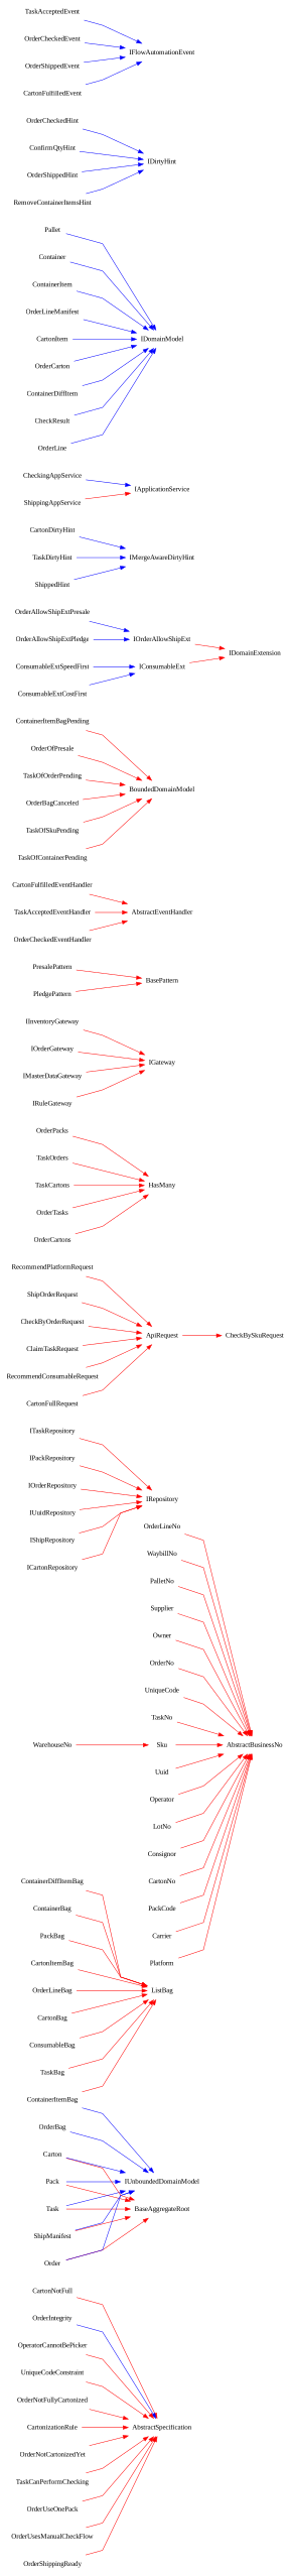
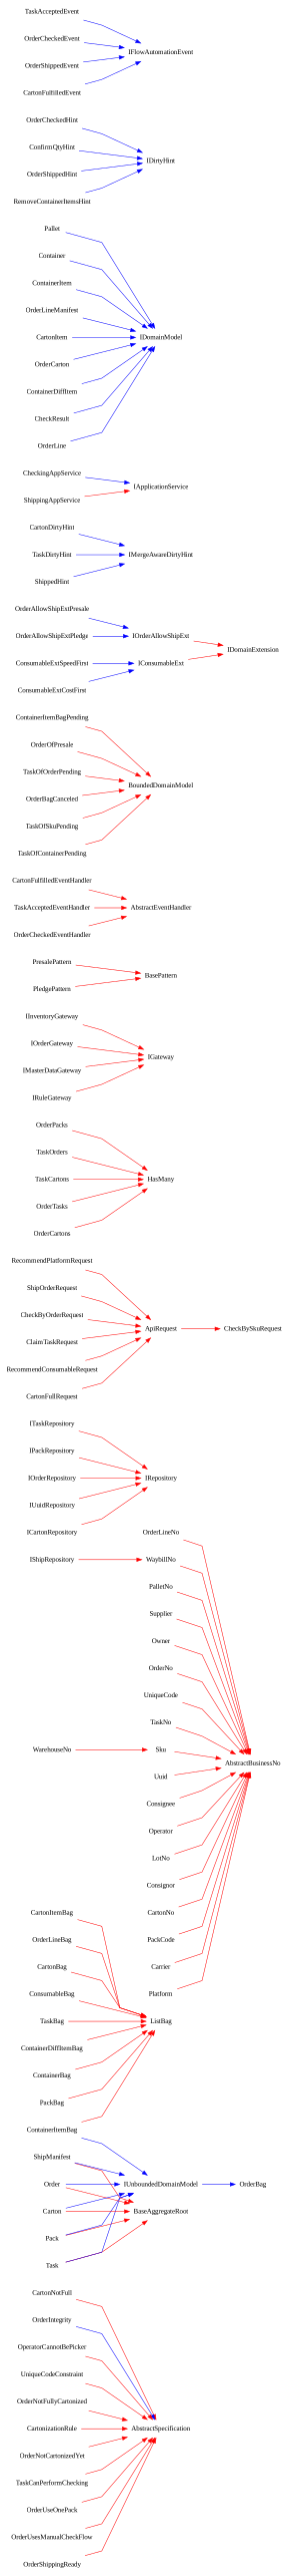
  digraph {
    fontname="Liberation Serif"
    rankdir=LR
    splines=polyline
    node [fontname="Liberation Serif" shape=none]
    edge [color=red fontname="Liberation Serif"]
    CartonNotFull
    AbstractSpecification
    CartonBag
    ListBag
    OrderIntegrity
    OrderLineNo
    AbstractBusinessNo
    WaybillNo
    PalletNo
    ITaskRepository
    IRepository
    OperatorCannotBePicker
    Supplier
    Owner
    RecommendPlatformRequest
    ApiRequest
    CheckBySkuRequest
    OrderPacks
    HasMany
    ConsumableBag
    IInventoryGateway
    IGateway
    TaskBag
    ContainerDiffItemBag
    OrderNo
    IPackRepository
    ContainerBag
    PresalePattern
    BasePattern
    UniqueCodeConstraint
    CartonFulfilledEventHandler
    AbstractEventHandler
    ContainerItemBagPending
    BoundedDomainModel
    PackBag
    UniqueCode
    ShipOrderRequest
    TaskAcceptedEventHandler
    OrderOfPresale
    TaskNo
    OrderNotFullyCartonized
    TaskOrders
    Sku
    CartonItemBag
    Pack
    BaseAggregateRoot
    IUnboundedDomainModel
    Uuid
    CartonizationRule
    TaskOfOrderPending
    WarehouseNo
    IOrderRepository
    IOrderGateway
    Task
    OrderNotCartonizedYet
    TaskCartons
    OrderBagCanceled
    IUuidRepository
    OrderCheckedEventHandler
+   Consignee
    Operator
    CheckByOrderRequest
    OrderLineBag
    LotNo
    ClaimTaskRequest
    IConsumableExt
    IDomainExtension
    IMasterDataGateway
    IRuleGateway
    IOrderAllowShipExt
    RecommendConsumableRequest
    OrderTasks
    PledgePattern
    CartonFullRequest
    Consignor
    ShipManifest
    TaskCanPerformChecking
    TaskOfSkuPending
    Order
    OrderUseOnePack
    CartonNo
    OrderUsesManualCheckFlow
    TaskOfContainerPending
    PackCode
    Carton
    Carrier
    ContainerItemBag
    OrderShippingReady
    IShipRepository
    OrderCartons
    ICartonRepository
    Platform
    CartonDirtyHint
    IMergeAwareDirtyHint
    CheckingAppService
    IApplicationService
    Pallet
    IDomainModel
    ConsumableExtSpeedFirst
    OrderCheckedHint
    IDirtyHint
    ConfirmQtyHint
    Container
    ContainerItem
    OrderShippedHint
    RemoveContainerItemsHint
    OrderLineManifest
    CartonItem
    TaskAcceptedEvent
    IFlowAutomationEvent
    OrderCarton
    OrderBag
    TaskDirtyHint
    OrderCheckedEvent
    OrderAllowShipExtPresale
    ContainerDiffItem
    OrderShippedEvent
    ShippedHint
    OrderAllowShipExtPledge
    ShippingAppService
    CheckResult
    OrderLine
    CartonFulfilledEvent
    ConsumableExtCostFirst
    CartonNotFull -> AbstractSpecification
    CartonBag -> ListBag
    OrderIntegrity -> AbstractSpecification [color=blue]
    OrderLineNo -> AbstractBusinessNo
    WaybillNo -> AbstractBusinessNo
    PalletNo -> AbstractBusinessNo
    ITaskRepository -> IRepository
    OperatorCannotBePicker -> AbstractSpecification
    Supplier -> AbstractBusinessNo
    Owner -> AbstractBusinessNo
    RecommendPlatformRequest -> ApiRequest
    ApiRequest -> CheckBySkuRequest
    OrderPacks -> HasMany
    ConsumableBag -> ListBag
    IInventoryGateway -> IGateway
    TaskBag -> ListBag
    ContainerDiffItemBag -> ListBag
    OrderNo -> AbstractBusinessNo
    IPackRepository -> IRepository
    ContainerBag -> ListBag
    PresalePattern -> BasePattern
    UniqueCodeConstraint -> AbstractSpecification
    CartonFulfilledEventHandler -> AbstractEventHandler
    ContainerItemBagPending -> BoundedDomainModel
    PackBag -> ListBag
    UniqueCode -> AbstractBusinessNo
    ShipOrderRequest -> ApiRequest
    TaskAcceptedEventHandler -> AbstractEventHandler
    OrderOfPresale -> BoundedDomainModel
    TaskNo -> AbstractBusinessNo
    OrderNotFullyCartonized -> AbstractSpecification
    TaskOrders -> HasMany
    Sku -> AbstractBusinessNo
    CartonItemBag -> ListBag
    Pack -> BaseAggregateRoot
    Pack -> IUnboundedDomainModel [color=blue]
    Uuid -> AbstractBusinessNo
    CartonizationRule -> AbstractSpecification
    TaskOfOrderPending -> BoundedDomainModel
    WarehouseNo -> Sku
    IOrderRepository -> IRepository
    IOrderGateway -> IGateway
    Task -> BaseAggregateRoot
    Task -> IUnboundedDomainModel [color=blue]
    OrderNotCartonizedYet -> AbstractSpecification
    TaskCartons -> HasMany
    OrderBagCanceled -> BoundedDomainModel
    IUuidRepository -> IRepository
    OrderCheckedEventHandler -> AbstractEventHandler
+   Consignee -> AbstractBusinessNo
    Operator -> AbstractBusinessNo
    CheckByOrderRequest -> ApiRequest
    OrderLineBag -> ListBag
    LotNo -> AbstractBusinessNo
    ClaimTaskRequest -> ApiRequest
    IConsumableExt -> IDomainExtension
    IMasterDataGateway -> IGateway
    IRuleGateway -> IGateway
    IOrderAllowShipExt -> IDomainExtension
    RecommendConsumableRequest -> ApiRequest
    OrderTasks -> HasMany
    PledgePattern -> BasePattern
    CartonFullRequest -> ApiRequest
    Consignor -> AbstractBusinessNo
    ShipManifest -> BaseAggregateRoot
    ShipManifest -> IUnboundedDomainModel [color=blue]
    TaskCanPerformChecking -> AbstractSpecification
    TaskOfSkuPending -> BoundedDomainModel
    Order -> BaseAggregateRoot
    Order -> IUnboundedDomainModel [color=blue]
    OrderUseOnePack -> AbstractSpecification
    CartonNo -> AbstractBusinessNo
    OrderUsesManualCheckFlow -> AbstractSpecification
    TaskOfContainerPending -> BoundedDomainModel
    PackCode -> AbstractBusinessNo
    Carton -> BaseAggregateRoot
    Carton -> IUnboundedDomainModel [color=blue]
    Carrier -> AbstractBusinessNo
    ContainerItemBag -> ListBag
    ContainerItemBag -> IUnboundedDomainModel [color=blue]
    OrderShippingReady -> AbstractSpecification
-   IShipRepository -> IRepository
+   IShipRepository -> WaybillNo
    OrderCartons -> HasMany
    ICartonRepository -> IRepository
    Platform -> AbstractBusinessNo
    CartonDirtyHint -> IMergeAwareDirtyHint [color=blue]
    CheckingAppService -> IApplicationService [color=blue]
    Pallet -> IDomainModel [color=blue]
    ConsumableExtSpeedFirst -> IConsumableExt [color=blue]
    OrderCheckedHint -> IDirtyHint [color=blue]
    ConfirmQtyHint -> IDirtyHint [color=blue]
    Container -> IDomainModel [color=blue]
    ContainerItem -> IDomainModel [color=blue]
    OrderShippedHint -> IDirtyHint [color=blue]
    RemoveContainerItemsHint -> IDirtyHint [color=blue]
    OrderLineManifest -> IDomainModel [color=blue]
    CartonItem -> IDomainModel [color=blue]
    TaskAcceptedEvent -> IFlowAutomationEvent [color=blue]
    OrderCarton -> IDomainModel [color=blue]
-   OrderBag -> IUnboundedDomainModel [color=blue]
+   IUnboundedDomainModel -> OrderBag [color=blue]
    TaskDirtyHint -> IMergeAwareDirtyHint [color=blue]
    OrderCheckedEvent -> IFlowAutomationEvent [color=blue]
    OrderAllowShipExtPresale -> IOrderAllowShipExt [color=blue]
    ContainerDiffItem -> IDomainModel [color=blue]
    OrderShippedEvent -> IFlowAutomationEvent [color=blue]
    ShippedHint -> IMergeAwareDirtyHint [color=blue]
    OrderAllowShipExtPledge -> IOrderAllowShipExt [color=blue]
    ShippingAppService -> IApplicationService
    CheckResult -> IDomainModel [color=blue]
    OrderLine -> IDomainModel [color=blue]
    CartonFulfilledEvent -> IFlowAutomationEvent [color=blue]
    ConsumableExtCostFirst -> IConsumableExt [color=blue]
  }
